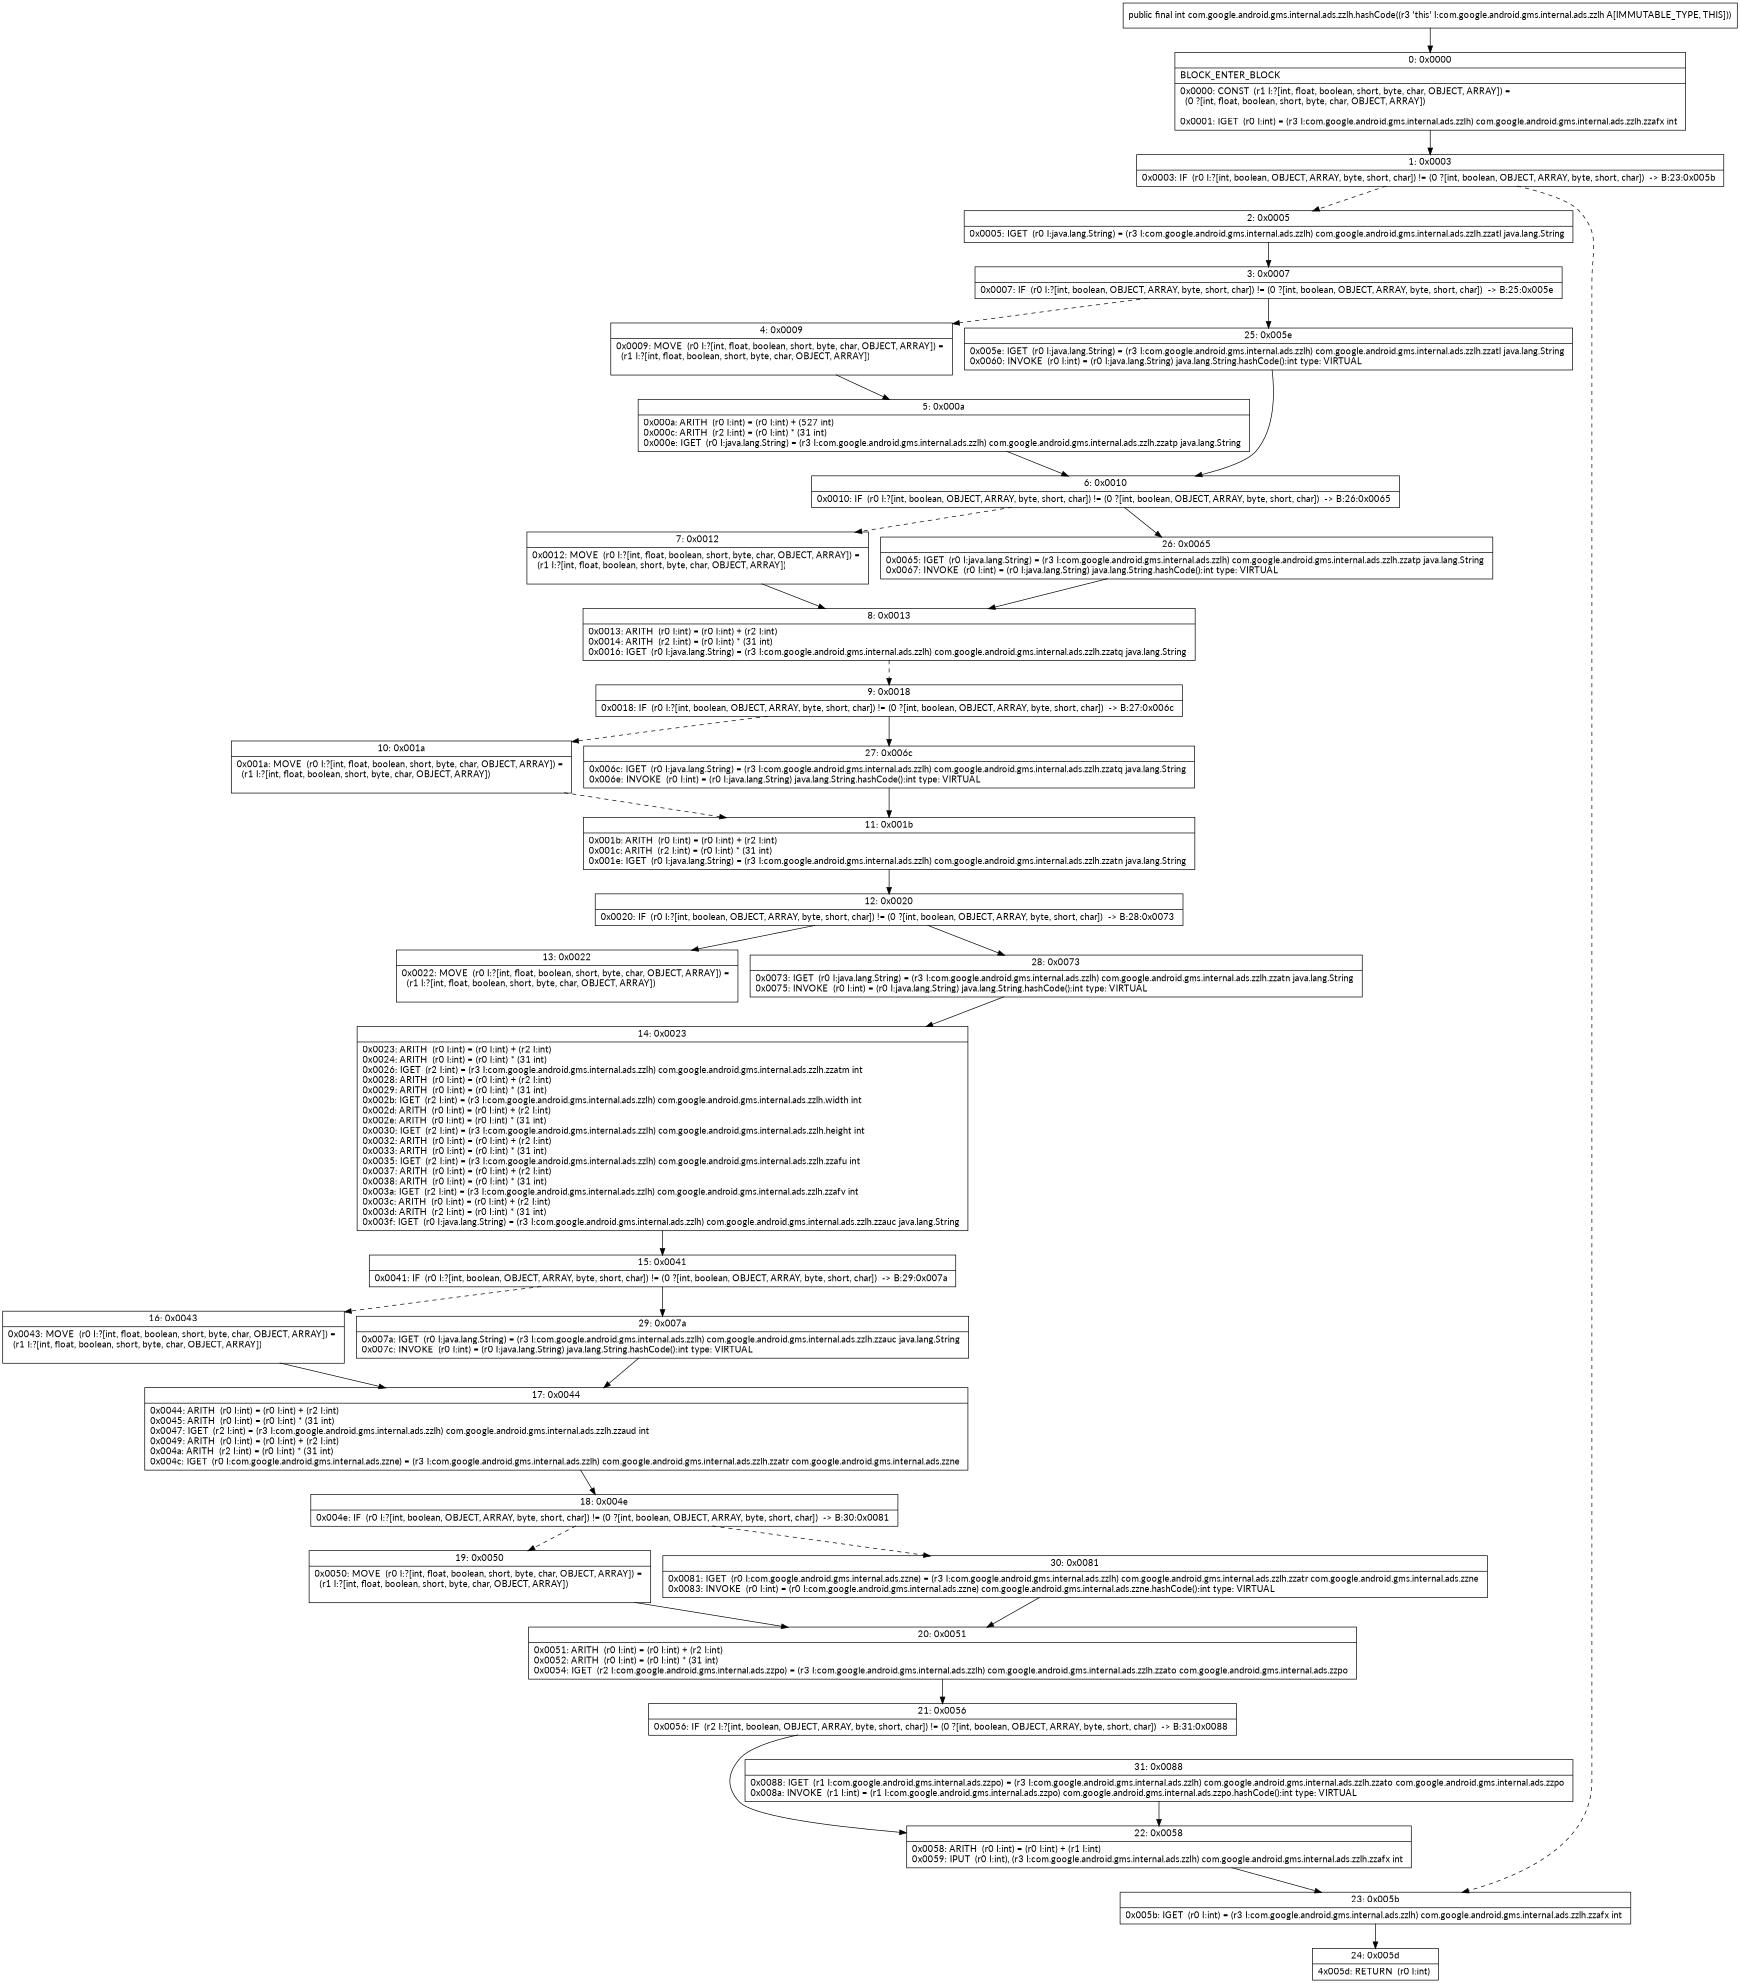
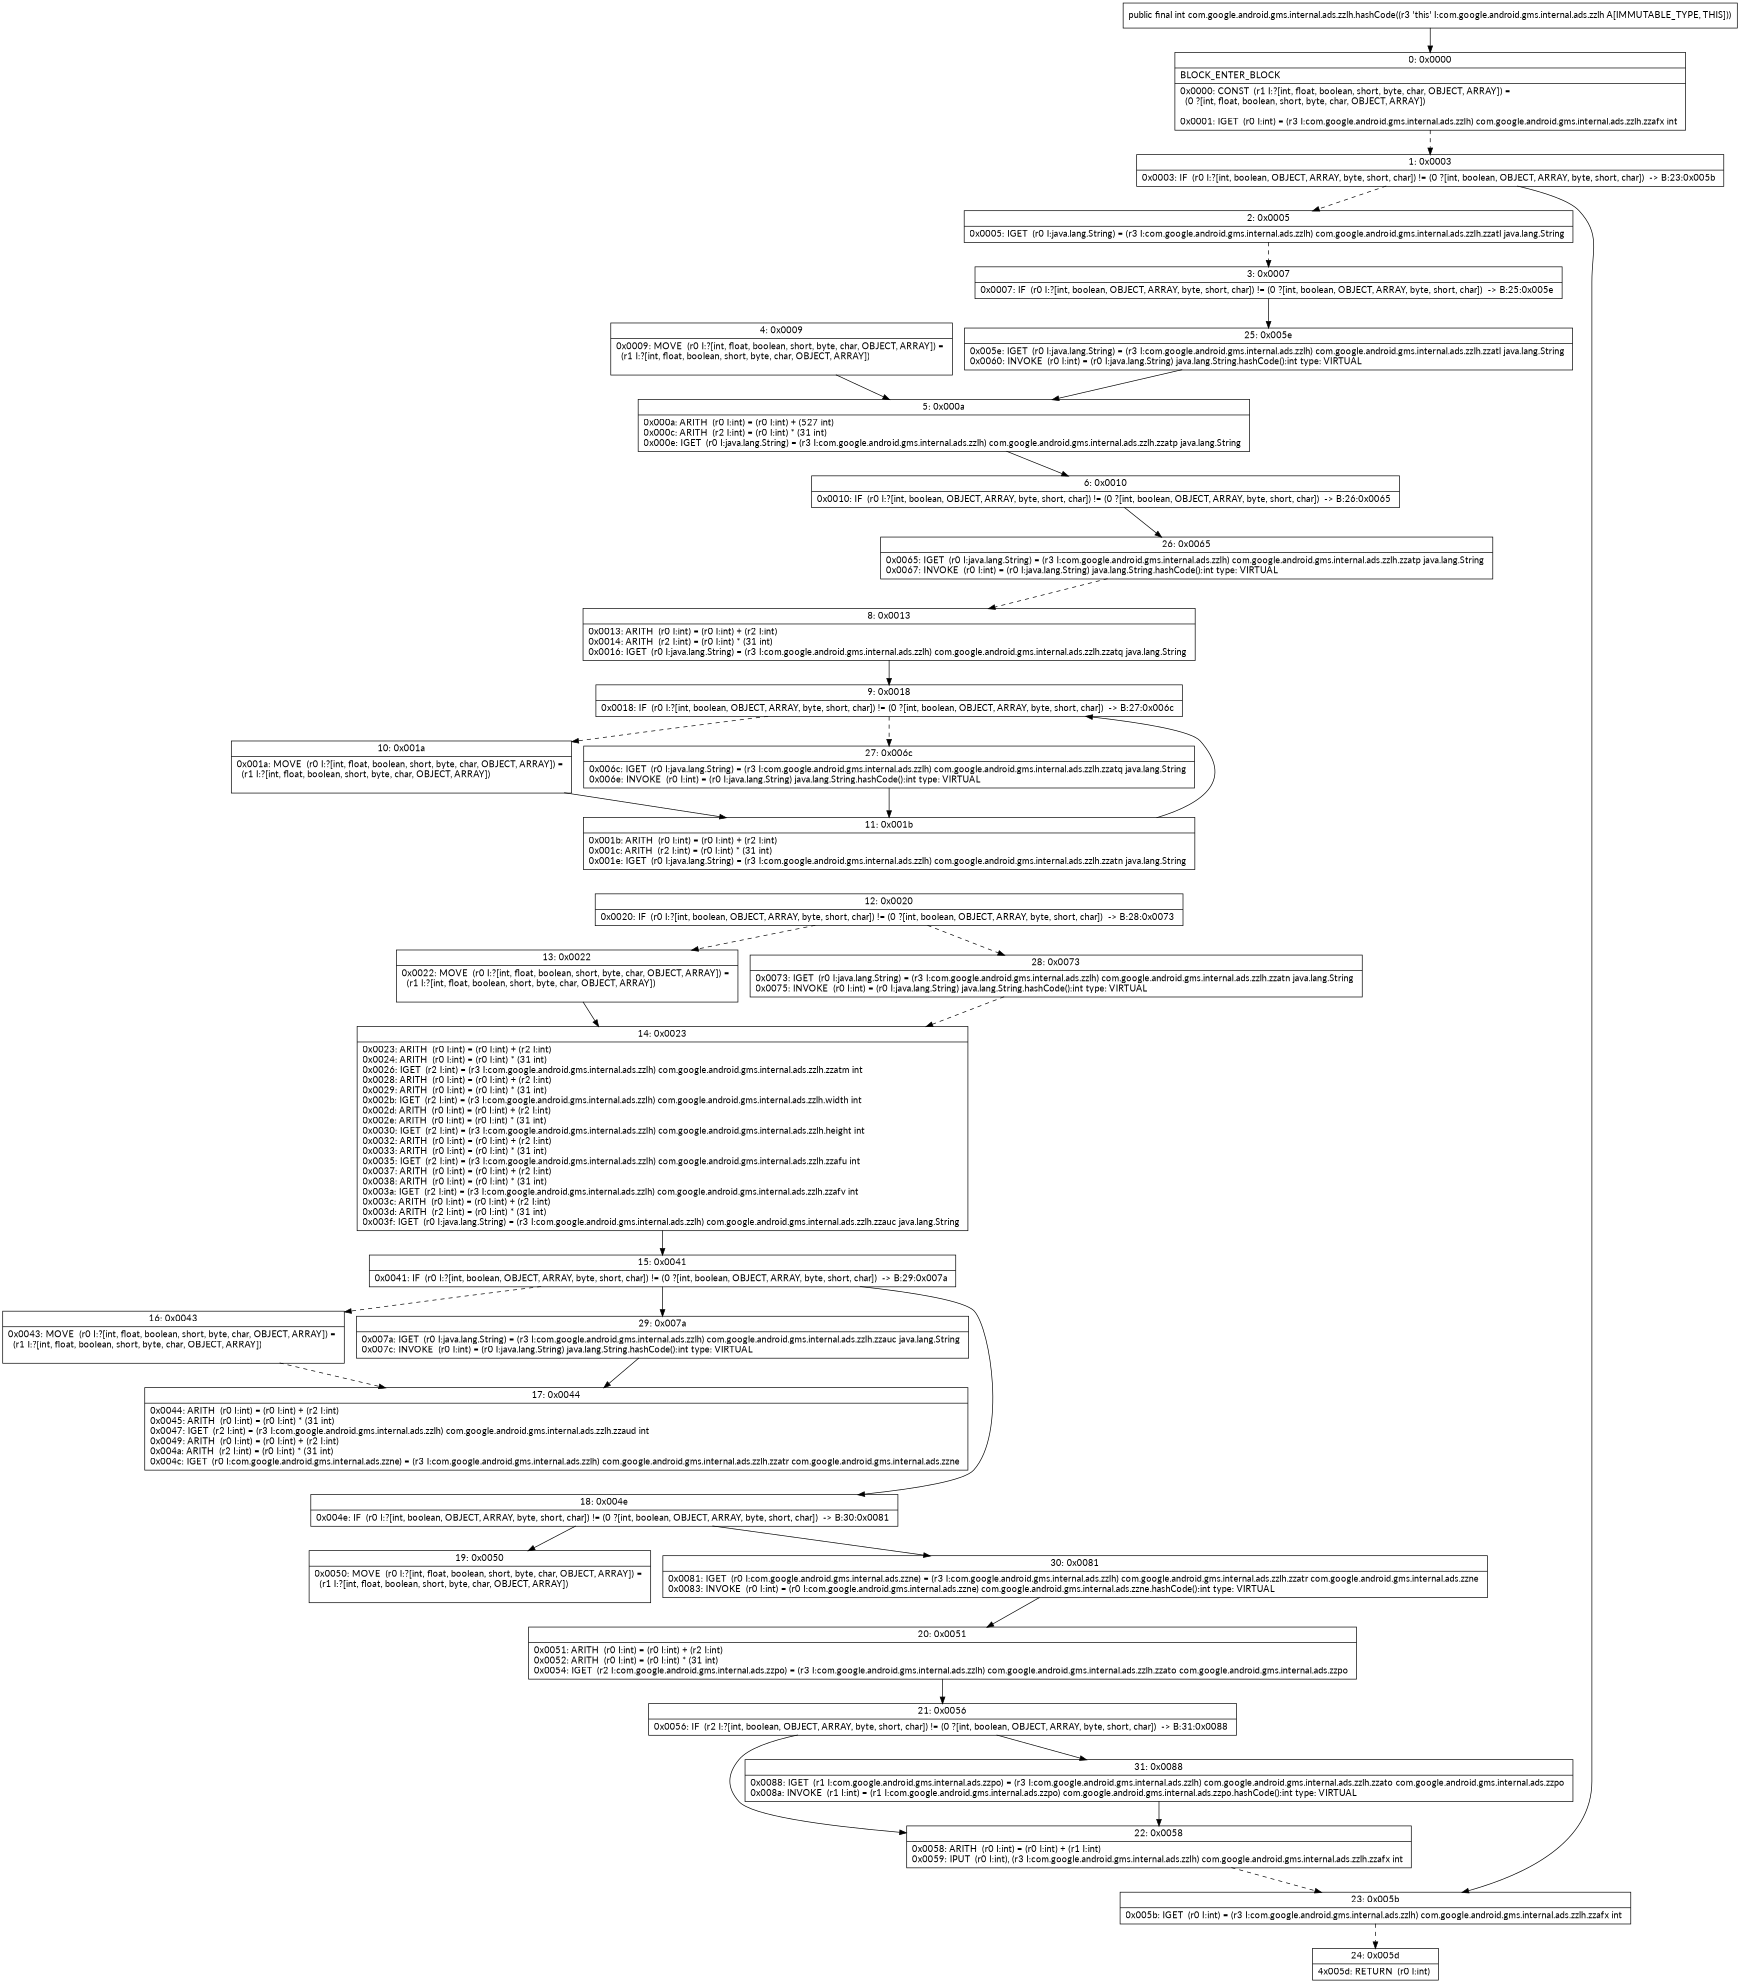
  digraph {
    fontname=Lato
    node [fontname=Lato shape=record]
    edge [fontname=Lato]
    n1 [label="{0\:\ 0x0000|BLOCK_ENTER_BLOCK\l|0x0000: CONST  (r1 I:?[int, float, boolean, short, byte, char, OBJECT, ARRAY]) = \l  (0 ?[int, float, boolean, short, byte, char, OBJECT, ARRAY])\l \l0x0001: IGET  (r0 I:int) = (r3 I:com.google.android.gms.internal.ads.zzlh) com.google.android.gms.internal.ads.zzlh.zzafx int \l}"]
    n2 [label="{1\:\ 0x0003|0x0003: IF  (r0 I:?[int, boolean, OBJECT, ARRAY, byte, short, char]) != (0 ?[int, boolean, OBJECT, ARRAY, byte, short, char])  \-\> B:23:0x005b \l}"]
    n3 [label="{2\:\ 0x0005|0x0005: IGET  (r0 I:java.lang.String) = (r3 I:com.google.android.gms.internal.ads.zzlh) com.google.android.gms.internal.ads.zzlh.zzatl java.lang.String \l}"]
    n4 [label="{23\:\ 0x005b|0x005b: IGET  (r0 I:int) = (r3 I:com.google.android.gms.internal.ads.zzlh) com.google.android.gms.internal.ads.zzlh.zzafx int \l}"]
    n5 [label="{3\:\ 0x0007|0x0007: IF  (r0 I:?[int, boolean, OBJECT, ARRAY, byte, short, char]) != (0 ?[int, boolean, OBJECT, ARRAY, byte, short, char])  \-\> B:25:0x005e \l}"]
    n6 [label="{24\:\ 0x005d|4x005d: RETURN  (r0 I:int) \l}"]
    n7 [label="{4\:\ 0x0009|0x0009: MOVE  (r0 I:?[int, float, boolean, short, byte, char, OBJECT, ARRAY]) = \l  (r1 I:?[int, float, boolean, short, byte, char, OBJECT, ARRAY])\l \l}"]
    n8 [label="{25\:\ 0x005e|0x005e: IGET  (r0 I:java.lang.String) = (r3 I:com.google.android.gms.internal.ads.zzlh) com.google.android.gms.internal.ads.zzlh.zzatl java.lang.String \l0x0060: INVOKE  (r0 I:int) = (r0 I:java.lang.String) java.lang.String.hashCode():int type: VIRTUAL \l}"]
    n9 [label="{5\:\ 0x000a|0x000a: ARITH  (r0 I:int) = (r0 I:int) + (527 int) \l0x000c: ARITH  (r2 I:int) = (r0 I:int) * (31 int) \l0x000e: IGET  (r0 I:java.lang.String) = (r3 I:com.google.android.gms.internal.ads.zzlh) com.google.android.gms.internal.ads.zzlh.zzatp java.lang.String \l}"]
    n10 [label="{6\:\ 0x0010|0x0010: IF  (r0 I:?[int, boolean, OBJECT, ARRAY, byte, short, char]) != (0 ?[int, boolean, OBJECT, ARRAY, byte, short, char])  \-\> B:26:0x0065 \l}"]
-   n11 [label="{7\:\ 0x0012|0x0012: MOVE  (r0 I:?[int, float, boolean, short, byte, char, OBJECT, ARRAY]) = \l  (r1 I:?[int, float, boolean, short, byte, char, OBJECT, ARRAY])\l \l}"]
    n12 [label="{26\:\ 0x0065|0x0065: IGET  (r0 I:java.lang.String) = (r3 I:com.google.android.gms.internal.ads.zzlh) com.google.android.gms.internal.ads.zzlh.zzatp java.lang.String \l0x0067: INVOKE  (r0 I:int) = (r0 I:java.lang.String) java.lang.String.hashCode():int type: VIRTUAL \l}"]
    n13 [label="{8\:\ 0x0013|0x0013: ARITH  (r0 I:int) = (r0 I:int) + (r2 I:int) \l0x0014: ARITH  (r2 I:int) = (r0 I:int) * (31 int) \l0x0016: IGET  (r0 I:java.lang.String) = (r3 I:com.google.android.gms.internal.ads.zzlh) com.google.android.gms.internal.ads.zzlh.zzatq java.lang.String \l}"]
    n14 [label="{9\:\ 0x0018|0x0018: IF  (r0 I:?[int, boolean, OBJECT, ARRAY, byte, short, char]) != (0 ?[int, boolean, OBJECT, ARRAY, byte, short, char])  \-\> B:27:0x006c \l}"]
    n15 [label="{10\:\ 0x001a|0x001a: MOVE  (r0 I:?[int, float, boolean, short, byte, char, OBJECT, ARRAY]) = \l  (r1 I:?[int, float, boolean, short, byte, char, OBJECT, ARRAY])\l \l}"]
    n16 [label="{27\:\ 0x006c|0x006c: IGET  (r0 I:java.lang.String) = (r3 I:com.google.android.gms.internal.ads.zzlh) com.google.android.gms.internal.ads.zzlh.zzatq java.lang.String \l0x006e: INVOKE  (r0 I:int) = (r0 I:java.lang.String) java.lang.String.hashCode():int type: VIRTUAL \l}"]
    n17 [label="{11\:\ 0x001b|0x001b: ARITH  (r0 I:int) = (r0 I:int) + (r2 I:int) \l0x001c: ARITH  (r2 I:int) = (r0 I:int) * (31 int) \l0x001e: IGET  (r0 I:java.lang.String) = (r3 I:com.google.android.gms.internal.ads.zzlh) com.google.android.gms.internal.ads.zzlh.zzatn java.lang.String \l}"]
    n18 [label="{12\:\ 0x0020|0x0020: IF  (r0 I:?[int, boolean, OBJECT, ARRAY, byte, short, char]) != (0 ?[int, boolean, OBJECT, ARRAY, byte, short, char])  \-\> B:28:0x0073 \l}"]
    n19 [label="{13\:\ 0x0022|0x0022: MOVE  (r0 I:?[int, float, boolean, short, byte, char, OBJECT, ARRAY]) = \l  (r1 I:?[int, float, boolean, short, byte, char, OBJECT, ARRAY])\l \l}"]
    n20 [label="{28\:\ 0x0073|0x0073: IGET  (r0 I:java.lang.String) = (r3 I:com.google.android.gms.internal.ads.zzlh) com.google.android.gms.internal.ads.zzlh.zzatn java.lang.String \l0x0075: INVOKE  (r0 I:int) = (r0 I:java.lang.String) java.lang.String.hashCode():int type: VIRTUAL \l}"]
    n21 [label="{14\:\ 0x0023|0x0023: ARITH  (r0 I:int) = (r0 I:int) + (r2 I:int) \l0x0024: ARITH  (r0 I:int) = (r0 I:int) * (31 int) \l0x0026: IGET  (r2 I:int) = (r3 I:com.google.android.gms.internal.ads.zzlh) com.google.android.gms.internal.ads.zzlh.zzatm int \l0x0028: ARITH  (r0 I:int) = (r0 I:int) + (r2 I:int) \l0x0029: ARITH  (r0 I:int) = (r0 I:int) * (31 int) \l0x002b: IGET  (r2 I:int) = (r3 I:com.google.android.gms.internal.ads.zzlh) com.google.android.gms.internal.ads.zzlh.width int \l0x002d: ARITH  (r0 I:int) = (r0 I:int) + (r2 I:int) \l0x002e: ARITH  (r0 I:int) = (r0 I:int) * (31 int) \l0x0030: IGET  (r2 I:int) = (r3 I:com.google.android.gms.internal.ads.zzlh) com.google.android.gms.internal.ads.zzlh.height int \l0x0032: ARITH  (r0 I:int) = (r0 I:int) + (r2 I:int) \l0x0033: ARITH  (r0 I:int) = (r0 I:int) * (31 int) \l0x0035: IGET  (r2 I:int) = (r3 I:com.google.android.gms.internal.ads.zzlh) com.google.android.gms.internal.ads.zzlh.zzafu int \l0x0037: ARITH  (r0 I:int) = (r0 I:int) + (r2 I:int) \l0x0038: ARITH  (r0 I:int) = (r0 I:int) * (31 int) \l0x003a: IGET  (r2 I:int) = (r3 I:com.google.android.gms.internal.ads.zzlh) com.google.android.gms.internal.ads.zzlh.zzafv int \l0x003c: ARITH  (r0 I:int) = (r0 I:int) + (r2 I:int) \l0x003d: ARITH  (r2 I:int) = (r0 I:int) * (31 int) \l0x003f: IGET  (r0 I:java.lang.String) = (r3 I:com.google.android.gms.internal.ads.zzlh) com.google.android.gms.internal.ads.zzlh.zzauc java.lang.String \l}"]
    n22 [label="{15\:\ 0x0041|0x0041: IF  (r0 I:?[int, boolean, OBJECT, ARRAY, byte, short, char]) != (0 ?[int, boolean, OBJECT, ARRAY, byte, short, char])  \-\> B:29:0x007a \l}"]
    n23 [label="{16\:\ 0x0043|0x0043: MOVE  (r0 I:?[int, float, boolean, short, byte, char, OBJECT, ARRAY]) = \l  (r1 I:?[int, float, boolean, short, byte, char, OBJECT, ARRAY])\l \l}"]
    n24 [label="{29\:\ 0x007a|0x007a: IGET  (r0 I:java.lang.String) = (r3 I:com.google.android.gms.internal.ads.zzlh) com.google.android.gms.internal.ads.zzlh.zzauc java.lang.String \l0x007c: INVOKE  (r0 I:int) = (r0 I:java.lang.String) java.lang.String.hashCode():int type: VIRTUAL \l}"]
    n25 [label="{17\:\ 0x0044|0x0044: ARITH  (r0 I:int) = (r0 I:int) + (r2 I:int) \l0x0045: ARITH  (r0 I:int) = (r0 I:int) * (31 int) \l0x0047: IGET  (r2 I:int) = (r3 I:com.google.android.gms.internal.ads.zzlh) com.google.android.gms.internal.ads.zzlh.zzaud int \l0x0049: ARITH  (r0 I:int) = (r0 I:int) + (r2 I:int) \l0x004a: ARITH  (r2 I:int) = (r0 I:int) * (31 int) \l0x004c: IGET  (r0 I:com.google.android.gms.internal.ads.zzne) = (r3 I:com.google.android.gms.internal.ads.zzlh) com.google.android.gms.internal.ads.zzlh.zzatr com.google.android.gms.internal.ads.zzne \l}"]
    n26 [label="{18\:\ 0x004e|0x004e: IF  (r0 I:?[int, boolean, OBJECT, ARRAY, byte, short, char]) != (0 ?[int, boolean, OBJECT, ARRAY, byte, short, char])  \-\> B:30:0x0081 \l}"]
    n27 [label="{19\:\ 0x0050|0x0050: MOVE  (r0 I:?[int, float, boolean, short, byte, char, OBJECT, ARRAY]) = \l  (r1 I:?[int, float, boolean, short, byte, char, OBJECT, ARRAY])\l \l}"]
    n28 [label="{30\:\ 0x0081|0x0081: IGET  (r0 I:com.google.android.gms.internal.ads.zzne) = (r3 I:com.google.android.gms.internal.ads.zzlh) com.google.android.gms.internal.ads.zzlh.zzatr com.google.android.gms.internal.ads.zzne \l0x0083: INVOKE  (r0 I:int) = (r0 I:com.google.android.gms.internal.ads.zzne) com.google.android.gms.internal.ads.zzne.hashCode():int type: VIRTUAL \l}"]
    n29 [label="{20\:\ 0x0051|0x0051: ARITH  (r0 I:int) = (r0 I:int) + (r2 I:int) \l0x0052: ARITH  (r0 I:int) = (r0 I:int) * (31 int) \l0x0054: IGET  (r2 I:com.google.android.gms.internal.ads.zzpo) = (r3 I:com.google.android.gms.internal.ads.zzlh) com.google.android.gms.internal.ads.zzlh.zzato com.google.android.gms.internal.ads.zzpo \l}"]
    n30 [label="{21\:\ 0x0056|0x0056: IF  (r2 I:?[int, boolean, OBJECT, ARRAY, byte, short, char]) != (0 ?[int, boolean, OBJECT, ARRAY, byte, short, char])  \-\> B:31:0x0088 \l}"]
    n31 [label="{22\:\ 0x0058|0x0058: ARITH  (r0 I:int) = (r0 I:int) + (r1 I:int) \l0x0059: IPUT  (r0 I:int), (r3 I:com.google.android.gms.internal.ads.zzlh) com.google.android.gms.internal.ads.zzlh.zzafx int \l}"]
    n32 [label="{31\:\ 0x0088|0x0088: IGET  (r1 I:com.google.android.gms.internal.ads.zzpo) = (r3 I:com.google.android.gms.internal.ads.zzlh) com.google.android.gms.internal.ads.zzlh.zzato com.google.android.gms.internal.ads.zzpo \l0x008a: INVOKE  (r1 I:int) = (r1 I:com.google.android.gms.internal.ads.zzpo) com.google.android.gms.internal.ads.zzpo.hashCode():int type: VIRTUAL \l}"]
    n33 [label="{public final int com.google.android.gms.internal.ads.zzlh.hashCode((r3 'this' I:com.google.android.gms.internal.ads.zzlh A[IMMUTABLE_TYPE, THIS])) }"]
-   n1 -> n2
+   n1 -> n2 [style=dashed]
    n2 -> n3 [style=dashed]
-   n2 -> n4 [style=dashed]
-   n3 -> n5
-   n4 -> n6
-   n5 -> n7 [style=dashed]
+   n2 -> n4
+   n3 -> n5 [style=dashed]
+   n4 -> n6 [style=dashed]
    n5 -> n8
    n7 -> n9
-   n8 -> n10
+   n8 -> n9
    n9 -> n10
-   n10 -> n11 [style=dashed]
    n10 -> n12
-   n11 -> n13
-   n12 -> n13
-   n13 -> n14 [style=dashed]
+   n12 -> n13 [style=dashed]
+   n13 -> n14
    n14 -> n15 [style=dashed]
-   n14 -> n16
-   n15 -> n17 [style=dashed]
+   n14 -> n16 [style=dashed]
+   n15 -> n17
    n16 -> n17
-   n17 -> n18
-   n18 -> n19 [style=solid]
-   n18 -> n20
-   n20 -> n21
+   n17 -> n14
+   n18 -> n19 [style=dashed]
+   n18 -> n20 [style=dashed]
+   n19 -> n21
+   n20 -> n21 [style=dashed]
    n21 -> n22
    n22 -> n23 [style=dashed]
    n22 -> n24
-   n23 -> n25
+   n23 -> n25 [style=dashed]
    n24 -> n25
-   n25 -> n26
-   n26 -> n27 [style=dashed]
-   n26 -> n28 [style=dashed]
-   n27 -> n29
+   n22 -> n26
+   n26 -> n27 [style=solid]
+   n26 -> n28
    n28 -> n29
    n29 -> n30
    n30 -> n31 [style=solid]
-   n31 -> n4
+   n30 -> n32
+   n31 -> n4 [style=dashed]
    n32 -> n31
    n33 -> n1
  }
